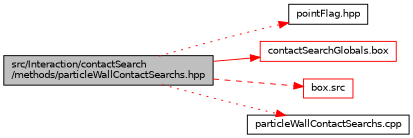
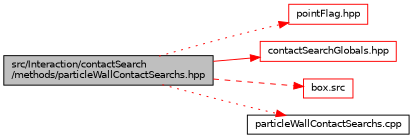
  digraph {
    rankdir=LR
    node [color=red fillcolor=white fontname=Helvetica fontsize=10 shape=record style=filled]
    edge [color=red fontname=Helvetica fontsize=10 labelfontname=Helvetica labelfontsize=10 style=dotted]
    n1 [color=black fillcolor=grey75 fontcolor=black height=0.2 label="src/Interaction/contactSearch\l/methods/particleWallContactSearchs.hpp" width=0.4]
-   n2 [color=black height=0.2 label="pointFlag.hpp" width=0.4]
-   n3 [height=0.2 label="contactSearchGlobals.box" width=0.4]
+   n2 [height=0.2 label="pointFlag.hpp" width=0.4]
+   n3 [height=0.2 label="contactSearchGlobals.hpp" width=0.4]
    n4 [height=0.2 label="box.src" width=0.4]
    n5 [color=black height=0.2 label="particleWallContactSearchs.cpp" width=0.4]
    n1 -> n2
    n1 -> n3 [style=solid]
    n1 -> n4 [style=dashed]
    n1 -> n5
  }
